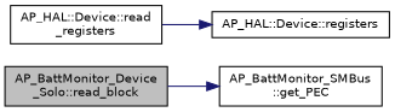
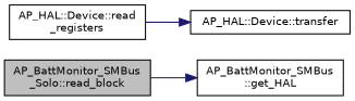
  digraph {
    rankdir=LR
    node [color=black fillcolor=white fontname=Helvetica fontsize=10 shape=record style=filled]
    edge [color=midnightblue fontname=Helvetica fontsize=10 labelfontname=Helvetica labelfontsize=10 style=solid]
-   n1 [fillcolor=grey75 fontcolor=black height=0.2 label="AP_BattMonitor_Device\l_Solo::read_block" width=0.4]
-   n2 [height=0.2 label="AP_BattMonitor_SMBus\l::get_PEC" width=0.4]
+   n1 [fillcolor=grey75 fontcolor=black height=0.2 label="AP_BattMonitor_SMBus\l_Solo::read_block" width=0.4]
+   n2 [height=0.2 label="AP_BattMonitor_SMBus\l::get_HAL" width=0.4]
    n3 [height=0.2 label="AP_HAL::Device::read\l_registers" width=0.4]
-   n4 [height=0.2 label="AP_HAL::Device::registers" width=0.4]
+   n4 [height=0.2 label="AP_HAL::Device::transfer" width=0.4]
    n1 -> n2
    n3 -> n4
  }
